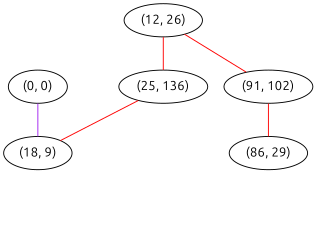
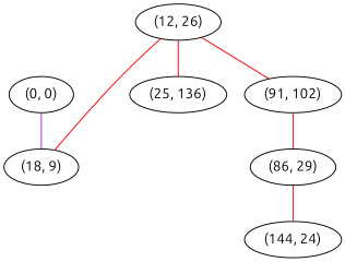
  graph {
    fontname=Ubuntu
    node [fontname=Ubuntu]
    edge [color=red fontname=Ubuntu weight=1]
    n1 [label="(18, 9)"]
    "(0, 0)"
    "(12, 26)"
    n4 [label="(25, 136)"]
    "(91, 102)"
    "(86, 29)"
+   "(144, 24)"
    "(0, 0)" -- n1 [color=purple weight=4]
-   n4 -- n1
+   "(12, 26)" -- n1
    "(12, 26)" -- n4
    "(12, 26)" -- "(91, 102)"
    "(91, 102)" -- "(86, 29)"
+   "(86, 29)" -- "(144, 24)"
  }
